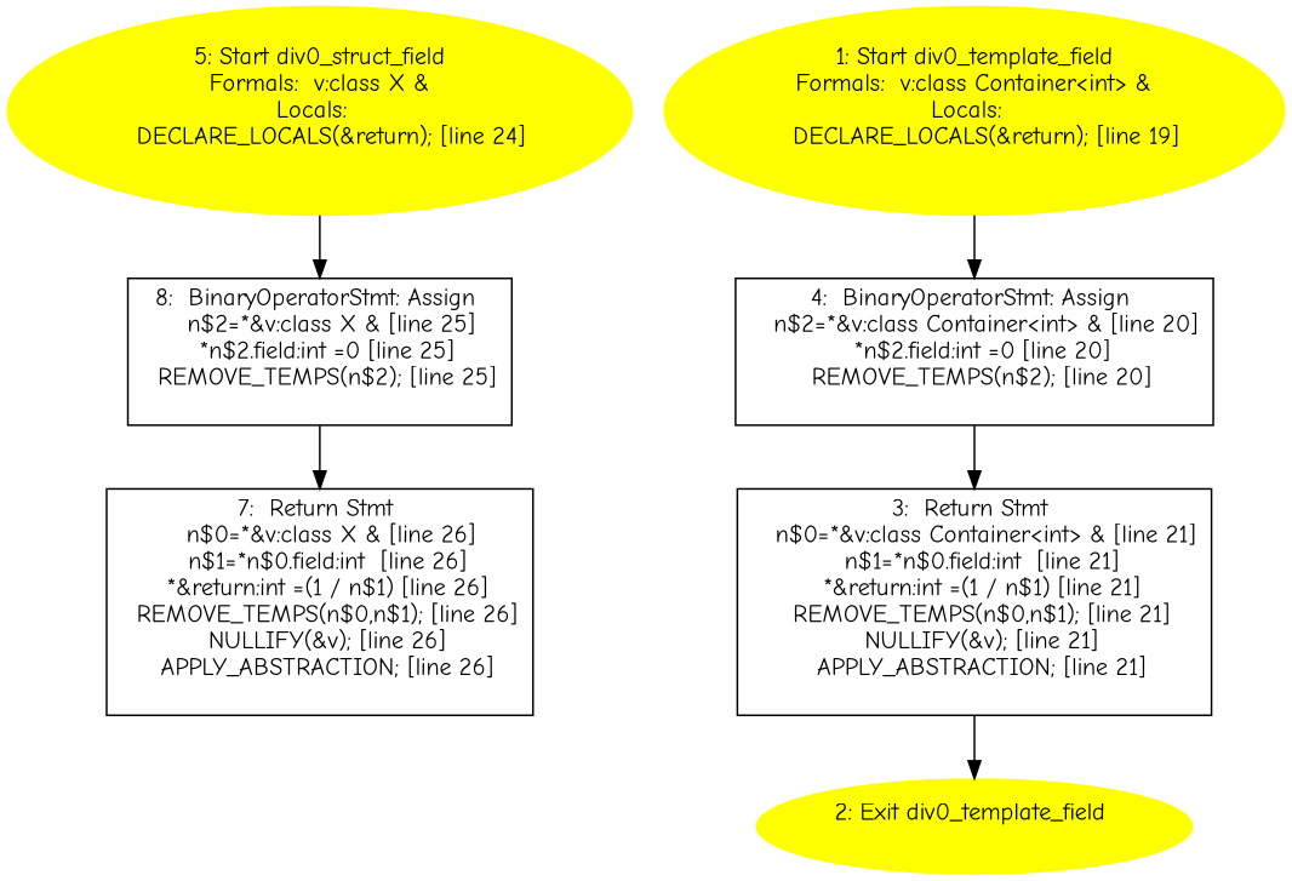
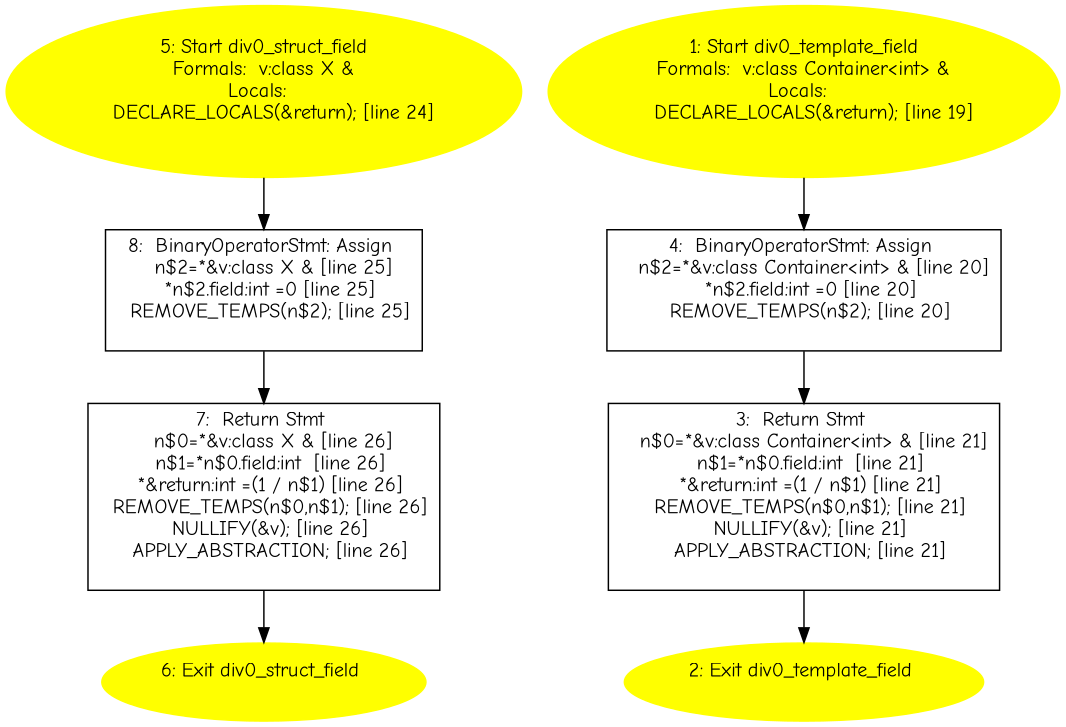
  digraph {
    fontname="Comic Neue"
    node [fontname="Comic Neue"]
    edge [fontname="Comic Neue"]
    n1 [label="8:  BinaryOperatorStmt: Assign \n   n$2=*&v:class X & [line 25]\n  *n$2.field:int =0 [line 25]\n  REMOVE_TEMPS(n$2); [line 25]\n " shape=box]
    n2 [label="7:  Return Stmt \n   n$0=*&v:class X & [line 26]\n  n$1=*n$0.field:int  [line 26]\n  *&return:int =(1 / n$1) [line 26]\n  REMOVE_TEMPS(n$0,n$1); [line 26]\n  NULLIFY(&v); [line 26]\n  APPLY_ABSTRACTION; [line 26]\n " shape=box]
+   n3 [color=yellow label="6: Exit div0_struct_field \n  " style=filled]
    n4 [color=yellow label="5: Start div0_struct_field\nFormals:  v:class X &\nLocals:  \n   DECLARE_LOCALS(&return); [line 24]\n " style=filled]
    n5 [label="4:  BinaryOperatorStmt: Assign \n   n$2=*&v:class Container<int> & [line 20]\n  *n$2.field:int =0 [line 20]\n  REMOVE_TEMPS(n$2); [line 20]\n " shape=box]
    n6 [label="3:  Return Stmt \n   n$0=*&v:class Container<int> & [line 21]\n  n$1=*n$0.field:int  [line 21]\n  *&return:int =(1 / n$1) [line 21]\n  REMOVE_TEMPS(n$0,n$1); [line 21]\n  NULLIFY(&v); [line 21]\n  APPLY_ABSTRACTION; [line 21]\n " shape=box]
    n7 [color=yellow label="2: Exit div0_template_field \n  " style=filled]
    n8 [color=yellow label="1: Start div0_template_field\nFormals:  v:class Container<int> &\nLocals:  \n   DECLARE_LOCALS(&return); [line 19]\n " style=filled]
    n1 -> n2
+   n2 -> n3
    n4 -> n1
    n5 -> n6
    n6 -> n7
    n8 -> n5
  }
